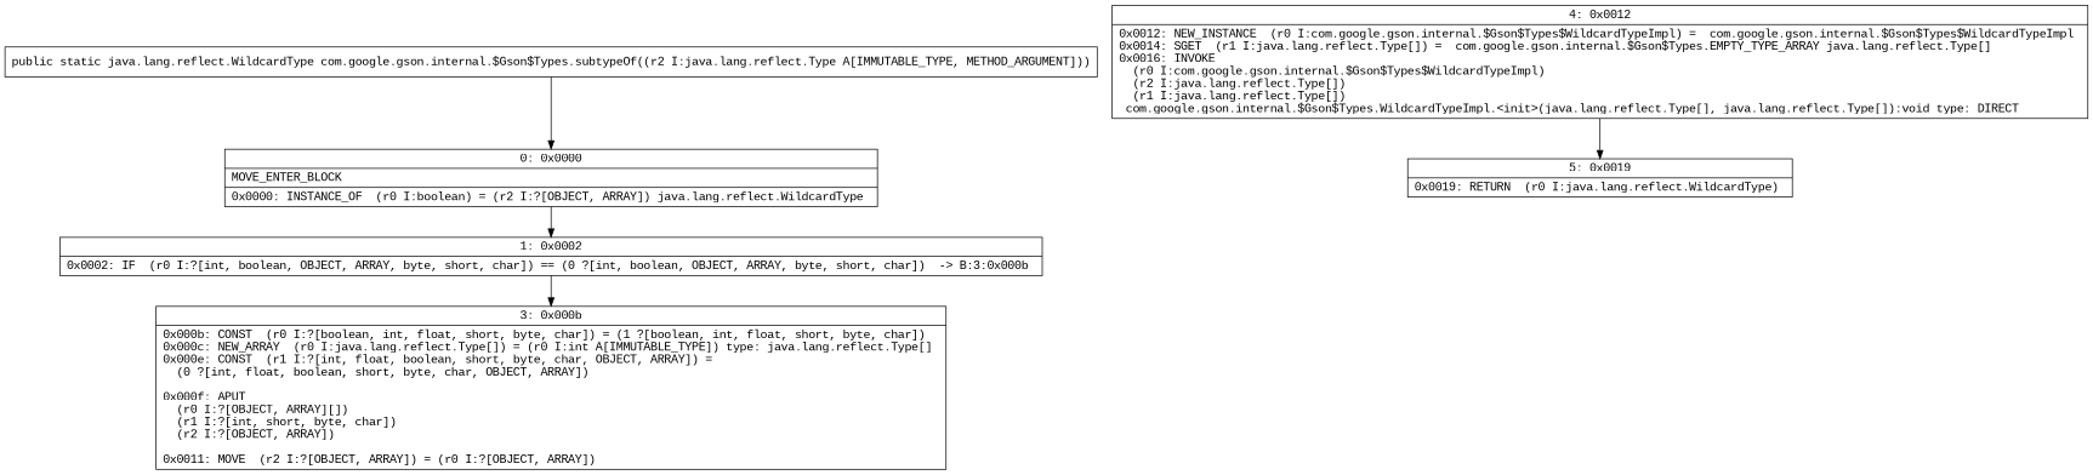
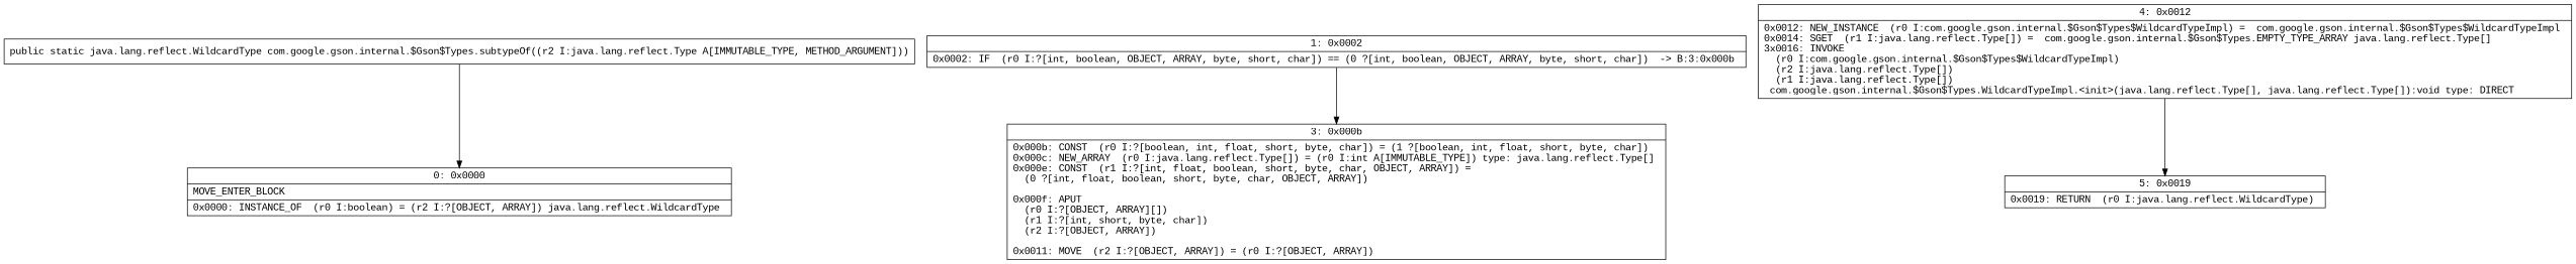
  digraph {
    fontname="Liberation Mono"
    node [fontname="Liberation Mono" shape=record]
    edge [fontname="Liberation Mono"]
    n1 [label="{0\:\ 0x0000|MOVE_ENTER_BLOCK\l|0x0000: INSTANCE_OF  (r0 I:boolean) = (r2 I:?[OBJECT, ARRAY]) java.lang.reflect.WildcardType \l}"]
    n2 [label="{1\:\ 0x0002|0x0002: IF  (r0 I:?[int, boolean, OBJECT, ARRAY, byte, short, char]) == (0 ?[int, boolean, OBJECT, ARRAY, byte, short, char])  \-\> B:3:0x000b \l}"]
    n3 [label="{3\:\ 0x000b|0x000b: CONST  (r0 I:?[boolean, int, float, short, byte, char]) = (1 ?[boolean, int, float, short, byte, char]) \l0x000c: NEW_ARRAY  (r0 I:java.lang.reflect.Type[]) = (r0 I:int A[IMMUTABLE_TYPE]) type: java.lang.reflect.Type[] \l0x000e: CONST  (r1 I:?[int, float, boolean, short, byte, char, OBJECT, ARRAY]) = \l  (0 ?[int, float, boolean, short, byte, char, OBJECT, ARRAY])\l \l0x000f: APUT  \l  (r0 I:?[OBJECT, ARRAY][])\l  (r1 I:?[int, short, byte, char])\l  (r2 I:?[OBJECT, ARRAY])\l \l0x0011: MOVE  (r2 I:?[OBJECT, ARRAY]) = (r0 I:?[OBJECT, ARRAY]) \l}"]
-   n4 [label="{4\:\ 0x0012|0x0012: NEW_INSTANCE  (r0 I:com.google.gson.internal.$Gson$Types$WildcardTypeImpl) =  com.google.gson.internal.$Gson$Types$WildcardTypeImpl \l0x0014: SGET  (r1 I:java.lang.reflect.Type[]) =  com.google.gson.internal.$Gson$Types.EMPTY_TYPE_ARRAY java.lang.reflect.Type[] \l0x0016: INVOKE  \l  (r0 I:com.google.gson.internal.$Gson$Types$WildcardTypeImpl)\l  (r2 I:java.lang.reflect.Type[])\l  (r1 I:java.lang.reflect.Type[])\l com.google.gson.internal.$Gson$Types.WildcardTypeImpl.\<init\>(java.lang.reflect.Type[], java.lang.reflect.Type[]):void type: DIRECT \l}"]
+   n4 [label="{4\:\ 0x0012|0x0012: NEW_INSTANCE  (r0 I:com.google.gson.internal.$Gson$Types$WildcardTypeImpl) =  com.google.gson.internal.$Gson$Types$WildcardTypeImpl \l0x0014: SGET  (r1 I:java.lang.reflect.Type[]) =  com.google.gson.internal.$Gson$Types.EMPTY_TYPE_ARRAY java.lang.reflect.Type[] \l3x0016: INVOKE  \l  (r0 I:com.google.gson.internal.$Gson$Types$WildcardTypeImpl)\l  (r2 I:java.lang.reflect.Type[])\l  (r1 I:java.lang.reflect.Type[])\l com.google.gson.internal.$Gson$Types.WildcardTypeImpl.\<init\>(java.lang.reflect.Type[], java.lang.reflect.Type[]):void type: DIRECT \l}"]
    n5 [label="{5\:\ 0x0019|0x0019: RETURN  (r0 I:java.lang.reflect.WildcardType) \l}"]
    n6 [label="{public static java.lang.reflect.WildcardType com.google.gson.internal.$Gson$Types.subtypeOf((r2 I:java.lang.reflect.Type A[IMMUTABLE_TYPE, METHOD_ARGUMENT])) }"]
-   n1 -> n2
    n2 -> n3
    n4 -> n5
    n6 -> n1
  }
